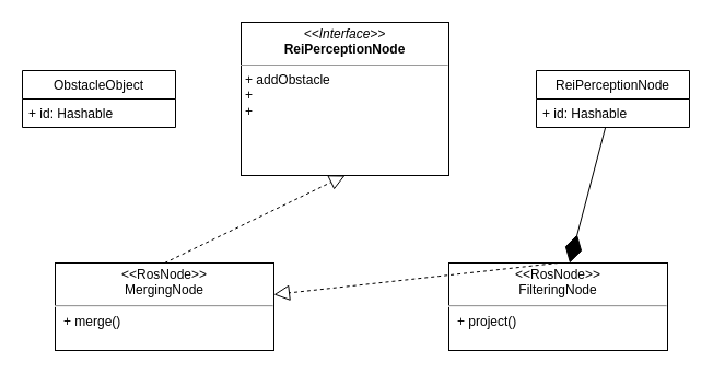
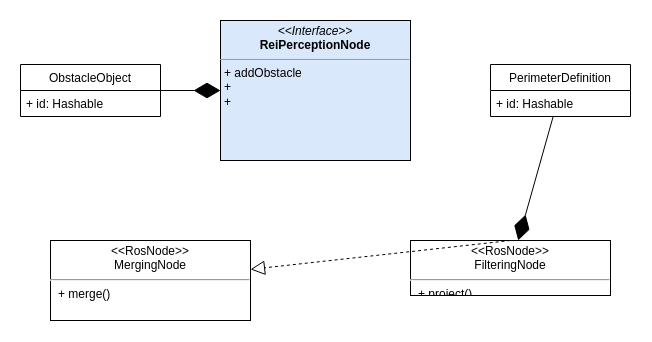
  <mxCell id="0" />
  <mxCell id="1" parent="0" />
  <mxCell id="2" value="&lt;p style=&quot;margin: 0px ; margin-top: 4px ; text-align: center&quot;&gt;&amp;lt;&amp;lt;RosNode&amp;gt;&amp;gt;&lt;br&gt;MergingNode&lt;/p&gt;&lt;hr&gt;&lt;p style=&quot;text-align: left ; margin: 0px 0px 0px 8px&quot;&gt;+ merge()&lt;/p&gt;" style="shape=rect;html=1;overflow=fill;whiteSpace=wrap;align=center;" vertex="1" parent="1"><mxGeometry x="50" y="240" width="200" height="80" as="geometry" /></mxCell>
- <mxCell id="3" value="&lt;p style=&quot;margin: 0px ; margin-top: 4px ; text-align: center&quot;&gt;&amp;lt;&amp;lt;RosNode&amp;gt;&amp;gt;&lt;br&gt;FilteringNode&lt;/p&gt;&lt;hr&gt;&lt;p style=&quot;text-align: left ; margin: 0px 0px 0px 8px&quot;&gt;+ project()&lt;/p&gt;" style="shape=rect;html=1;overflow=fill;whiteSpace=wrap;align=center;" vertex="1" parent="1"><mxGeometry x="410" y="240" width="200" height="80" as="geometry" /></mxCell>
- <mxCell id="4" value="" style="edgeStyle=none;html=1;endSize=12;endArrow=block;endFill=0;dashed=1;exitX=0.5;exitY=0;exitDx=0;exitDy=0;entryX=0.5;entryY=1;entryDx=0;entryDy=0;" edge="1" parent="1" source="2" target="6"><mxGeometry width="160" relative="1" as="geometry"><mxPoint x="380" y="460" as="sourcePoint" /><mxPoint x="330" y="170" as="targetPoint" /></mxGeometry></mxCell>
+ <mxCell id="3" value="&lt;p style=&quot;margin: 0px ; margin-top: 4px ; text-align: center&quot;&gt;&amp;lt;&amp;lt;RosNode&amp;gt;&amp;gt;&lt;br&gt;FilteringNode&lt;/p&gt;&lt;hr&gt;&lt;p style=&quot;text-align: left ; margin: 0px 0px 0px 8px&quot;&gt;+ project()&lt;/p&gt;" style="shape=rect;html=1;overflow=fill;whiteSpace=wrap;align=center;" vertex="1" parent="1"><mxGeometry x="410" y="240" width="200" height="55" as="geometry" /></mxCell>
  <mxCell id="5" value="" style="edgeStyle=none;html=1;endSize=12;endArrow=block;endFill=0;dashed=1;exitX=0.5;exitY=0;exitDx=0;exitDy=0;" edge="1" parent="1" source="3" target="2"><mxGeometry width="160" relative="1" as="geometry"><mxPoint x="280" y="460" as="sourcePoint" /><mxPoint x="330" y="170" as="targetPoint" /></mxGeometry></mxCell>
- <mxCell id="6" value="&lt;p style=&quot;margin: 0px ; margin-top: 4px ; text-align: center&quot;&gt;&lt;i&gt;&amp;lt;&amp;lt;Interface&amp;gt;&amp;gt;&lt;/i&gt;&lt;br&gt;&lt;b&gt;ReiPerceptionNode&lt;/b&gt;&lt;/p&gt;&lt;hr size=&quot;1&quot;&gt;&lt;p style=&quot;margin: 0px ; margin-left: 4px&quot;&gt;&lt;/p&gt;&lt;p style=&quot;margin: 0px ; margin-left: 4px&quot;&gt;+ addObstacle&lt;br&gt;+&amp;nbsp;&lt;/p&gt;&lt;p style=&quot;margin: 0px ; margin-left: 4px&quot;&gt;+&amp;nbsp;&lt;/p&gt;" style="verticalAlign=top;align=left;overflow=fill;fontSize=12;fontFamily=Helvetica;html=1;" vertex="1" parent="1"><mxGeometry x="220" y="20" width="190" height="140" as="geometry" /></mxCell>
+ <mxCell id="6" value="&lt;p style=&quot;margin: 0px ; margin-top: 4px ; text-align: center&quot;&gt;&lt;i&gt;&amp;lt;&amp;lt;Interface&amp;gt;&amp;gt;&lt;/i&gt;&lt;br&gt;&lt;b&gt;ReiPerceptionNode&lt;/b&gt;&lt;/p&gt;&lt;hr size=&quot;1&quot;&gt;&lt;p style=&quot;margin: 0px ; margin-left: 4px&quot;&gt;&lt;/p&gt;&lt;p style=&quot;margin: 0px ; margin-left: 4px&quot;&gt;+ addObstacle&lt;br&gt;+&amp;nbsp;&lt;/p&gt;&lt;p style=&quot;margin: 0px ; margin-left: 4px&quot;&gt;+&amp;nbsp;&lt;/p&gt;" style="verticalAlign=top;align=left;overflow=fill;fontSize=12;fontFamily=Helvetica;html=1;fillColor=#dae8fc;" vertex="1" parent="1"><mxGeometry x="220" y="20" width="190" height="140" as="geometry" /></mxCell>
+ <mxCell id="7" value="" style="endArrow=diamondThin;endFill=1;endSize=24;html=1;entryX=0;entryY=0.5;entryDx=0;entryDy=0;" edge="1" parent="1" source="8" target="6"><mxGeometry width="160" relative="1" as="geometry"><mxPoint x="540" y="60" as="sourcePoint" /><mxPoint x="700" y="60" as="targetPoint" /></mxGeometry></mxCell>
  <mxCell id="8" value="ObstacleObject" style="swimlane;fontStyle=0;childLayout=stackLayout;horizontal=1;startSize=26;fillColor=none;horizontalStack=0;resizeParent=1;resizeParentMax=0;resizeLast=0;collapsible=1;marginBottom=0;" vertex="1" parent="1"><mxGeometry x="20" y="64" width="140" height="52" as="geometry" /></mxCell>
  <mxCell id="9" value="+ id: Hashable" style="text;strokeColor=none;fillColor=none;align=left;verticalAlign=top;spacingLeft=4;spacingRight=4;overflow=hidden;rotatable=0;points=[[0,0.5],[1,0.5]];portConstraint=eastwest;" vertex="1" parent="8"><mxGeometry y="26" width="140" height="26" as="geometry" /></mxCell>
- <mxCell id="10" value="ReiPerceptionNode" style="swimlane;fontStyle=0;childLayout=stackLayout;horizontal=1;startSize=26;fillColor=none;horizontalStack=0;resizeParent=1;resizeParentMax=0;resizeLast=0;collapsible=1;marginBottom=0;" vertex="1" parent="1"><mxGeometry x="490" y="64" width="140" height="52" as="geometry" /></mxCell>
+ <mxCell id="10" value="PerimeterDefinition" style="swimlane;fontStyle=0;childLayout=stackLayout;horizontal=1;startSize=26;fillColor=none;horizontalStack=0;resizeParent=1;resizeParentMax=0;resizeLast=0;collapsible=1;marginBottom=0;" vertex="1" parent="1"><mxGeometry x="490" y="64" width="140" height="52" as="geometry" /></mxCell>
  <mxCell id="11" value="+ id: Hashable" style="text;strokeColor=none;fillColor=none;align=left;verticalAlign=top;spacingLeft=4;spacingRight=4;overflow=hidden;rotatable=0;points=[[0,0.5],[1,0.5]];portConstraint=eastwest;" vertex="1" parent="10"><mxGeometry y="26" width="140" height="26" as="geometry" /></mxCell>
  <mxCell id="12" value="" style="endArrow=diamondThin;endFill=1;endSize=24;html=1;" edge="1" parent="1" source="10" target="3"><mxGeometry width="160" relative="1" as="geometry"><mxPoint x="170" y="100" as="sourcePoint" /><mxPoint x="230" y="100" as="targetPoint" /></mxGeometry></mxCell>
